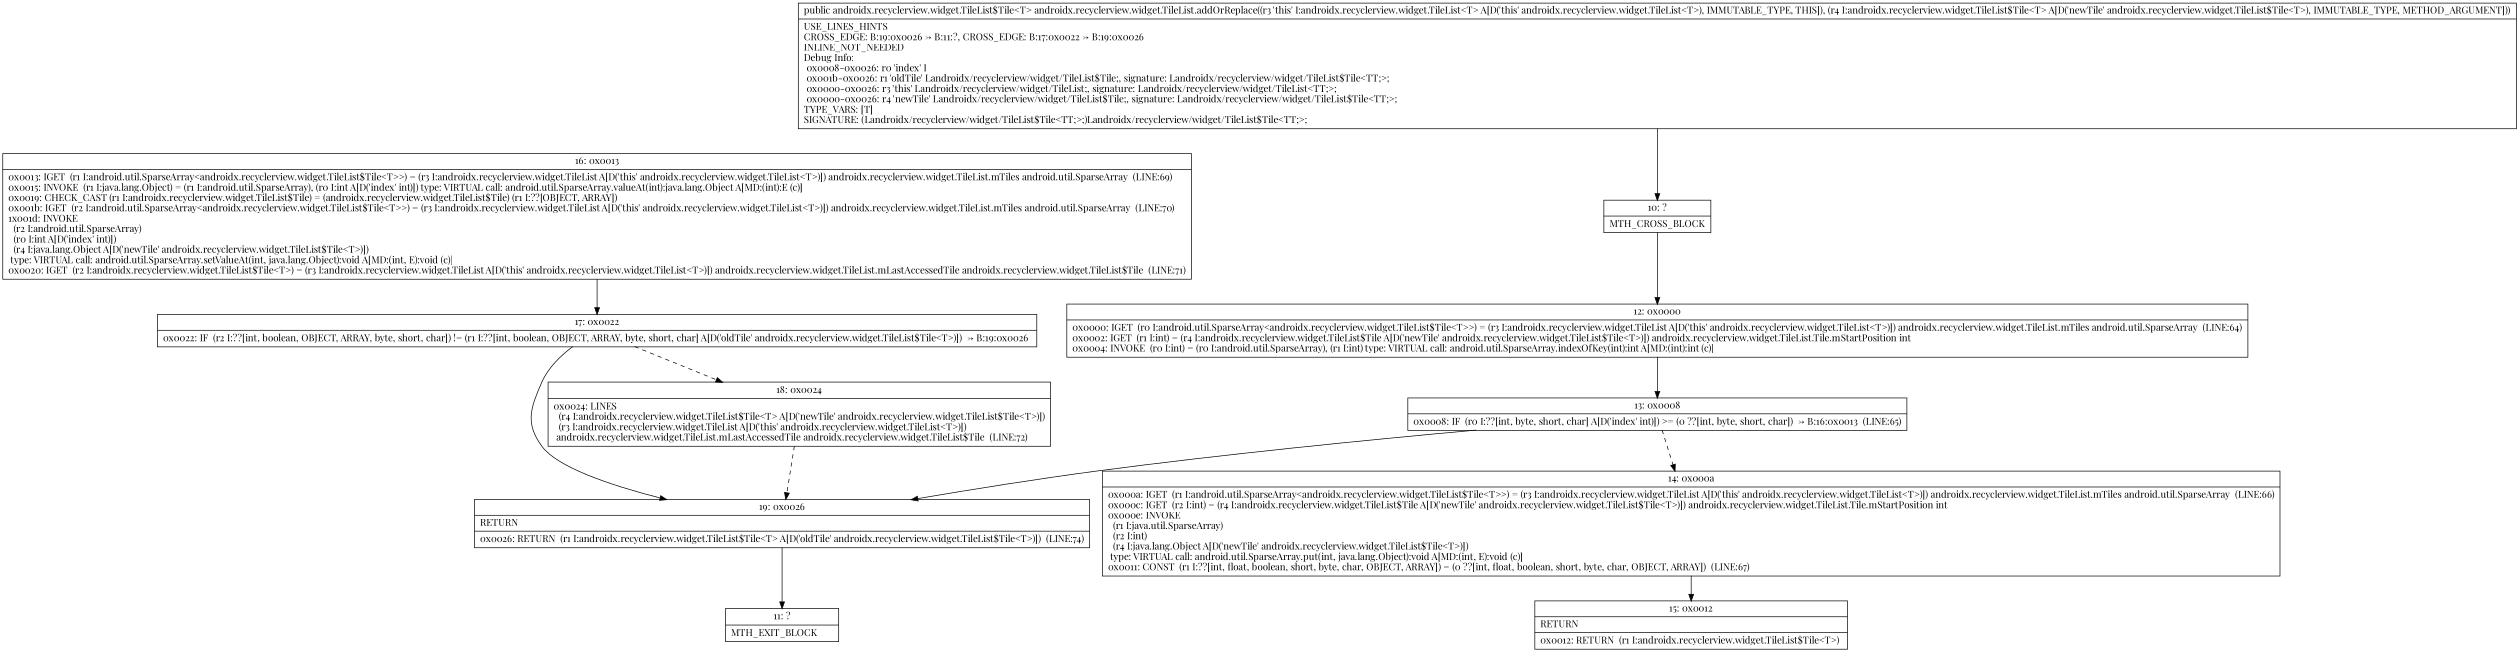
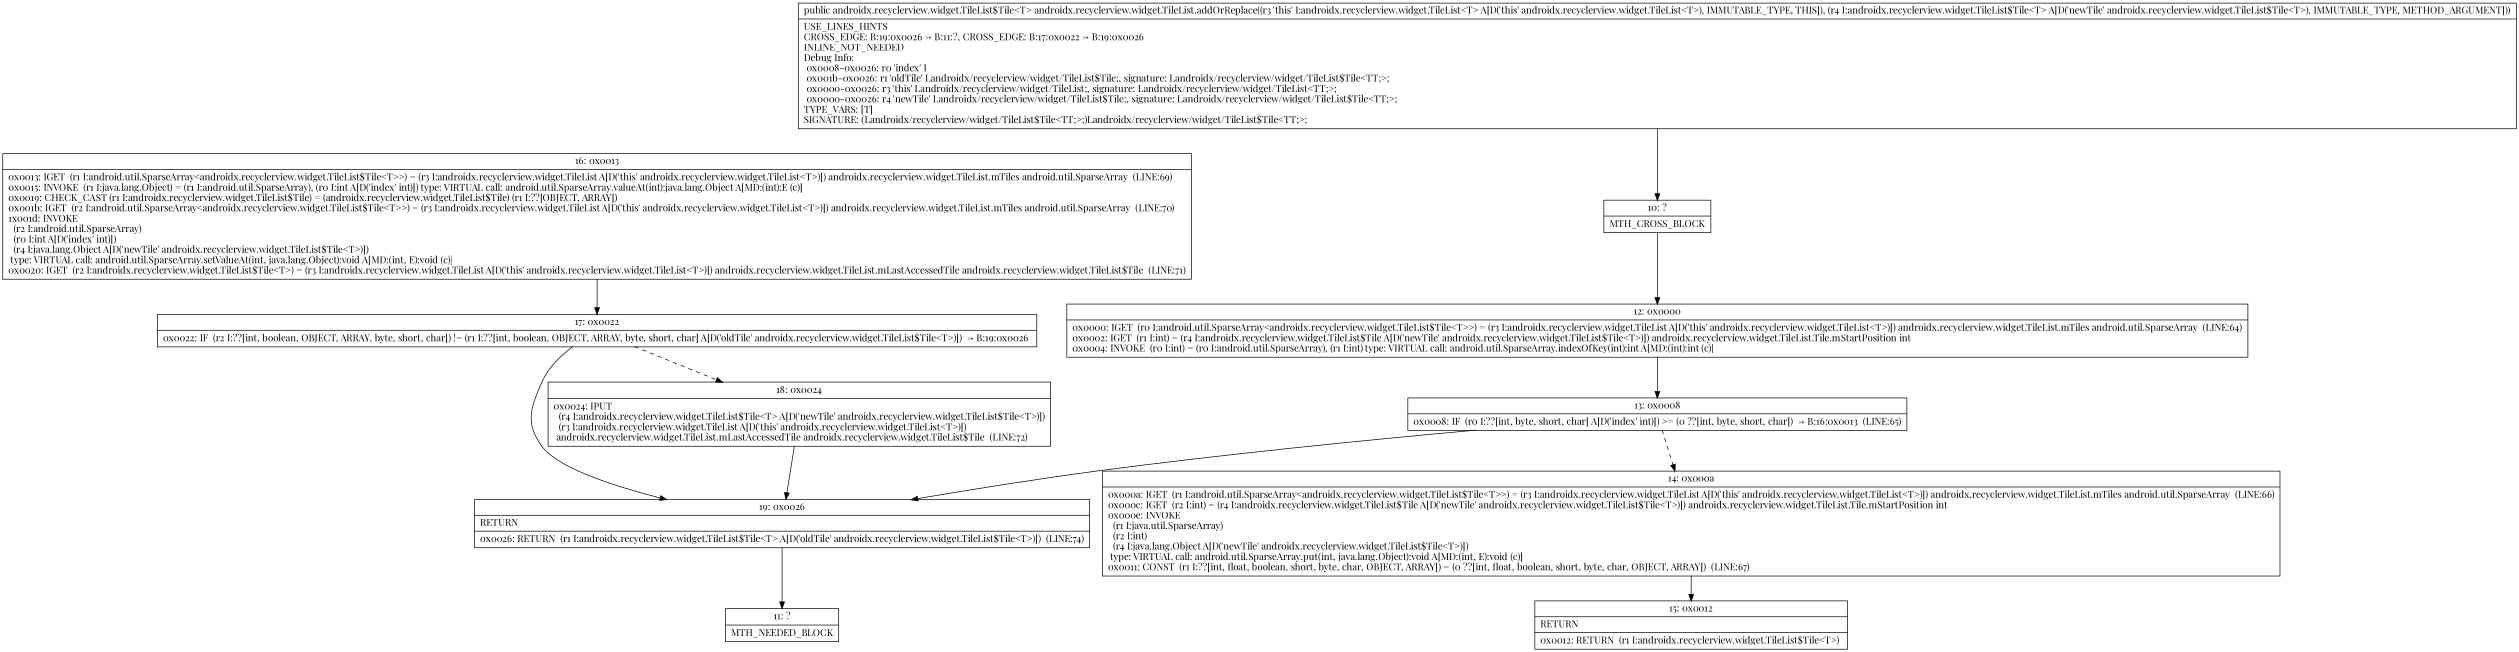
  digraph {
    fontname="Playfair Display"
    node [fontname="Playfair Display" shape=record]
    edge [fontname="Playfair Display"]
    n1 [label="{10\:\ ?|MTH_CROSS_BLOCK\l}"]
    n2 [label="{12\:\ 0x0000|0x0000: IGET  (r0 I:android.util.SparseArray\<androidx.recyclerview.widget.TileList$Tile\<T\>\>) = (r3 I:androidx.recyclerview.widget.TileList A[D('this' androidx.recyclerview.widget.TileList\<T\>)]) androidx.recyclerview.widget.TileList.mTiles android.util.SparseArray  (LINE:64)\l0x0002: IGET  (r1 I:int) = (r4 I:androidx.recyclerview.widget.TileList$Tile A[D('newTile' androidx.recyclerview.widget.TileList$Tile\<T\>)]) androidx.recyclerview.widget.TileList.Tile.mStartPosition int \l0x0004: INVOKE  (r0 I:int) = (r0 I:android.util.SparseArray), (r1 I:int) type: VIRTUAL call: android.util.SparseArray.indexOfKey(int):int A[MD:(int):int (c)]\l}"]
    n3 [label="{13\:\ 0x0008|0x0008: IF  (r0 I:??[int, byte, short, char] A[D('index' int)]) \>= (0 ??[int, byte, short, char])  \-\> B:16:0x0013  (LINE:65)\l}"]
    n4 [label="{14\:\ 0x000a|0x000a: IGET  (r1 I:android.util.SparseArray\<androidx.recyclerview.widget.TileList$Tile\<T\>\>) = (r3 I:androidx.recyclerview.widget.TileList A[D('this' androidx.recyclerview.widget.TileList\<T\>)]) androidx.recyclerview.widget.TileList.mTiles android.util.SparseArray  (LINE:66)\l0x000c: IGET  (r2 I:int) = (r4 I:androidx.recyclerview.widget.TileList$Tile A[D('newTile' androidx.recyclerview.widget.TileList$Tile\<T\>)]) androidx.recyclerview.widget.TileList.Tile.mStartPosition int \l0x000e: INVOKE  \l  (r1 I:java.util.SparseArray)\l  (r2 I:int)\l  (r4 I:java.lang.Object A[D('newTile' androidx.recyclerview.widget.TileList$Tile\<T\>)])\l type: VIRTUAL call: android.util.SparseArray.put(int, java.lang.Object):void A[MD:(int, E):void (c)]\l0x0011: CONST  (r1 I:??[int, float, boolean, short, byte, char, OBJECT, ARRAY]) = (0 ??[int, float, boolean, short, byte, char, OBJECT, ARRAY])  (LINE:67)\l}"]
    n5 [label="{19\:\ 0x0026|RETURN\l|0x0026: RETURN  (r1 I:androidx.recyclerview.widget.TileList$Tile\<T\> A[D('oldTile' androidx.recyclerview.widget.TileList$Tile\<T\>)])  (LINE:74)\l}"]
    n6 [label="{15\:\ 0x0012|RETURN\l|0x0012: RETURN  (r1 I:androidx.recyclerview.widget.TileList$Tile\<T\>) \l}"]
    n7 [label="{16\:\ 0x0013|0x0013: IGET  (r1 I:android.util.SparseArray\<androidx.recyclerview.widget.TileList$Tile\<T\>\>) = (r3 I:androidx.recyclerview.widget.TileList A[D('this' androidx.recyclerview.widget.TileList\<T\>)]) androidx.recyclerview.widget.TileList.mTiles android.util.SparseArray  (LINE:69)\l0x0015: INVOKE  (r1 I:java.lang.Object) = (r1 I:android.util.SparseArray), (r0 I:int A[D('index' int)]) type: VIRTUAL call: android.util.SparseArray.valueAt(int):java.lang.Object A[MD:(int):E (c)]\l0x0019: CHECK_CAST (r1 I:androidx.recyclerview.widget.TileList$Tile) = (androidx.recyclerview.widget.TileList$Tile) (r1 I:??[OBJECT, ARRAY]) \l0x001b: IGET  (r2 I:android.util.SparseArray\<androidx.recyclerview.widget.TileList$Tile\<T\>\>) = (r3 I:androidx.recyclerview.widget.TileList A[D('this' androidx.recyclerview.widget.TileList\<T\>)]) androidx.recyclerview.widget.TileList.mTiles android.util.SparseArray  (LINE:70)\l1x001d: INVOKE  \l  (r2 I:android.util.SparseArray)\l  (r0 I:int A[D('index' int)])\l  (r4 I:java.lang.Object A[D('newTile' androidx.recyclerview.widget.TileList$Tile\<T\>)])\l type: VIRTUAL call: android.util.SparseArray.setValueAt(int, java.lang.Object):void A[MD:(int, E):void (c)]\l0x0020: IGET  (r2 I:androidx.recyclerview.widget.TileList$Tile\<T\>) = (r3 I:androidx.recyclerview.widget.TileList A[D('this' androidx.recyclerview.widget.TileList\<T\>)]) androidx.recyclerview.widget.TileList.mLastAccessedTile androidx.recyclerview.widget.TileList$Tile  (LINE:71)\l}"]
    n8 [label="{17\:\ 0x0022|0x0022: IF  (r2 I:??[int, boolean, OBJECT, ARRAY, byte, short, char]) != (r1 I:??[int, boolean, OBJECT, ARRAY, byte, short, char] A[D('oldTile' androidx.recyclerview.widget.TileList$Tile\<T\>)])  \-\> B:19:0x0026 \l}"]
-   n9 [label="{11\:\ ?|MTH_EXIT_BLOCK\l}"]
-   n10 [label="{18\:\ 0x0024|0x0024: LINES  \l  (r4 I:androidx.recyclerview.widget.TileList$Tile\<T\> A[D('newTile' androidx.recyclerview.widget.TileList$Tile\<T\>)])\l  (r3 I:androidx.recyclerview.widget.TileList A[D('this' androidx.recyclerview.widget.TileList\<T\>)])\l androidx.recyclerview.widget.TileList.mLastAccessedTile androidx.recyclerview.widget.TileList$Tile  (LINE:72)\l}"]
+   n9 [label="{11\:\ ?|MTH_NEEDED_BLOCK\l}"]
+   n10 [label="{18\:\ 0x0024|0x0024: IPUT  \l  (r4 I:androidx.recyclerview.widget.TileList$Tile\<T\> A[D('newTile' androidx.recyclerview.widget.TileList$Tile\<T\>)])\l  (r3 I:androidx.recyclerview.widget.TileList A[D('this' androidx.recyclerview.widget.TileList\<T\>)])\l androidx.recyclerview.widget.TileList.mLastAccessedTile androidx.recyclerview.widget.TileList$Tile  (LINE:72)\l}"]
    n11 [label="{public androidx.recyclerview.widget.TileList$Tile\<T\> androidx.recyclerview.widget.TileList.addOrReplace((r3 'this' I:androidx.recyclerview.widget.TileList\<T\> A[D('this' androidx.recyclerview.widget.TileList\<T\>), IMMUTABLE_TYPE, THIS]), (r4 I:androidx.recyclerview.widget.TileList$Tile\<T\> A[D('newTile' androidx.recyclerview.widget.TileList$Tile\<T\>), IMMUTABLE_TYPE, METHOD_ARGUMENT]))  | USE_LINES_HINTS\lCROSS_EDGE: B:19:0x0026 \-\> B:11:?, CROSS_EDGE: B:17:0x0022 \-\> B:19:0x0026\lINLINE_NOT_NEEDED\lDebug Info:\l  0x0008\-0x0026: r0 'index' I\l  0x001b\-0x0026: r1 'oldTile' Landroidx\/recyclerview\/widget\/TileList$Tile;, signature: Landroidx\/recyclerview\/widget\/TileList$Tile\<TT;\>;\l  0x0000\-0x0026: r3 'this' Landroidx\/recyclerview\/widget\/TileList;, signature: Landroidx\/recyclerview\/widget\/TileList\<TT;\>;\l  0x0000\-0x0026: r4 'newTile' Landroidx\/recyclerview\/widget\/TileList$Tile;, signature: Landroidx\/recyclerview\/widget\/TileList$Tile\<TT;\>;\lTYPE_VARS: [T]\lSIGNATURE: (Landroidx\/recyclerview\/widget\/TileList$Tile\<TT;\>;)Landroidx\/recyclerview\/widget\/TileList$Tile\<TT;\>;\l}"]
    n1 -> n2
    n2 -> n3
    n3 -> n4 [style=dashed]
    n3 -> n5
    n4 -> n6
    n5 -> n9
    n7 -> n8
    n8 -> n5
    n8 -> n10 [style=dashed]
-   n10 -> n5 [style=dashed]
+   n10 -> n5
    n11 -> n1
  }
